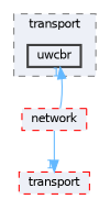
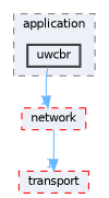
  digraph {
    compound=true
    node [color=red fillcolor="#edf0f7" fontname=Helvetica fontsize=10 shape=box style="filled,dashed"]
    edge [color=steelblue1 fontcolor=steelblue1 fontname=Helvetica fontsize=10 headlabel=1 labeldistance=1.5 labelfontname=Helvetica labelfontsize=10]
    n1 [color=grey25 height=0.2 label=uwcbr style="filled,bold" width=0.4]
    n2 [height=0.2 label=network width=0.4]
    n3 [height=0.2 label=transport width=0.4]
    subgraph cluster_1 {
      bgcolor="#edf0f7"
      fontname=Helvetica
      fontsize=10
-     label=transport
+     label=application
      pencolor=grey50
      style="filled,dashed"
      n1
    }
-   n2 -> n1
+   n1 -> n2
    n2 -> n3
  }
